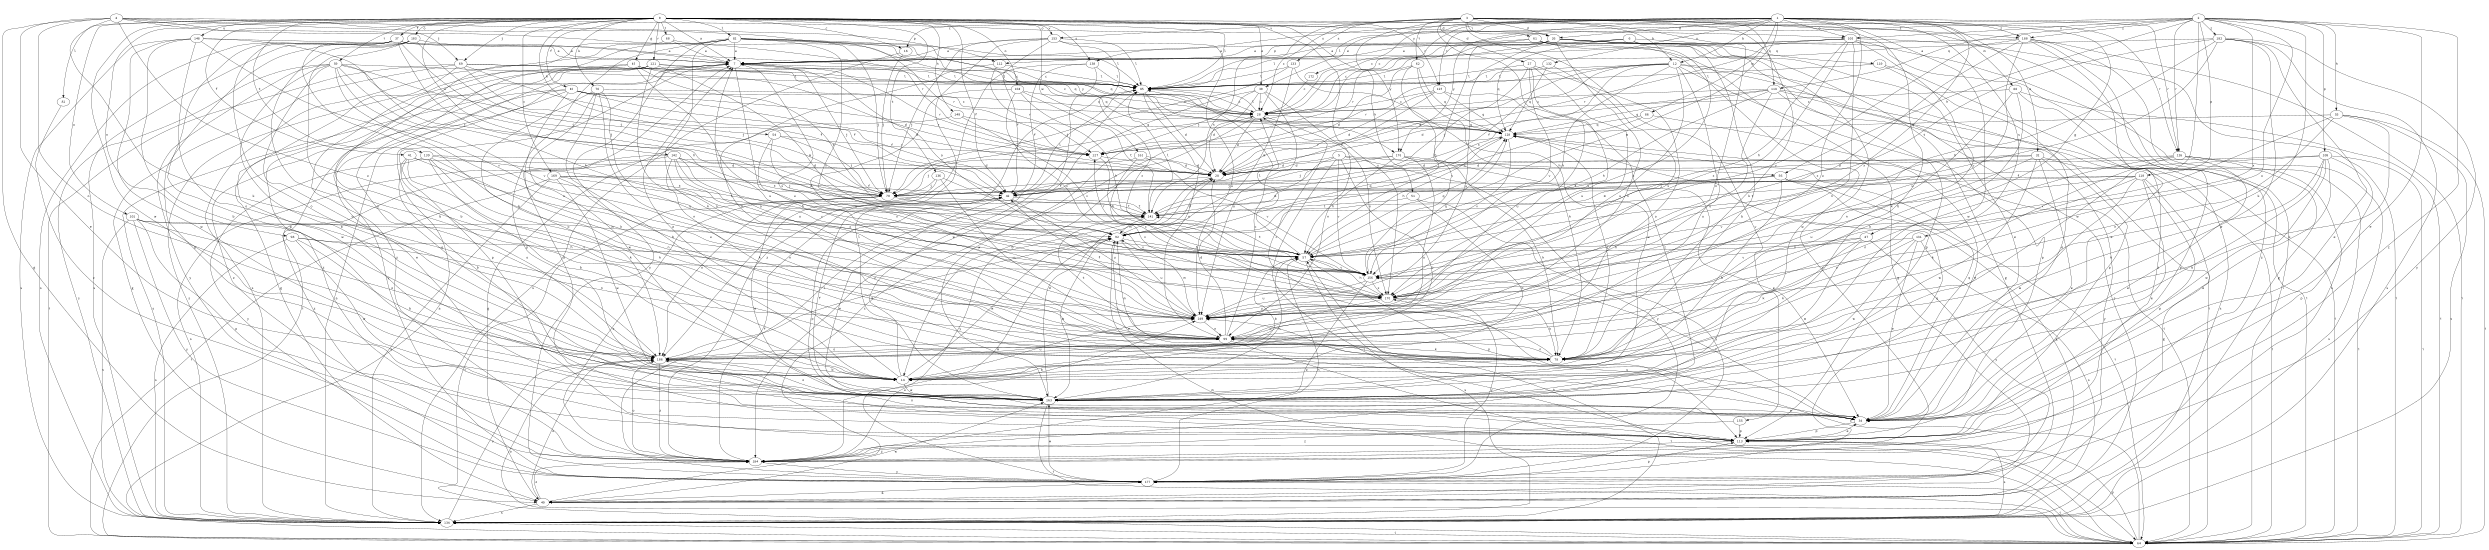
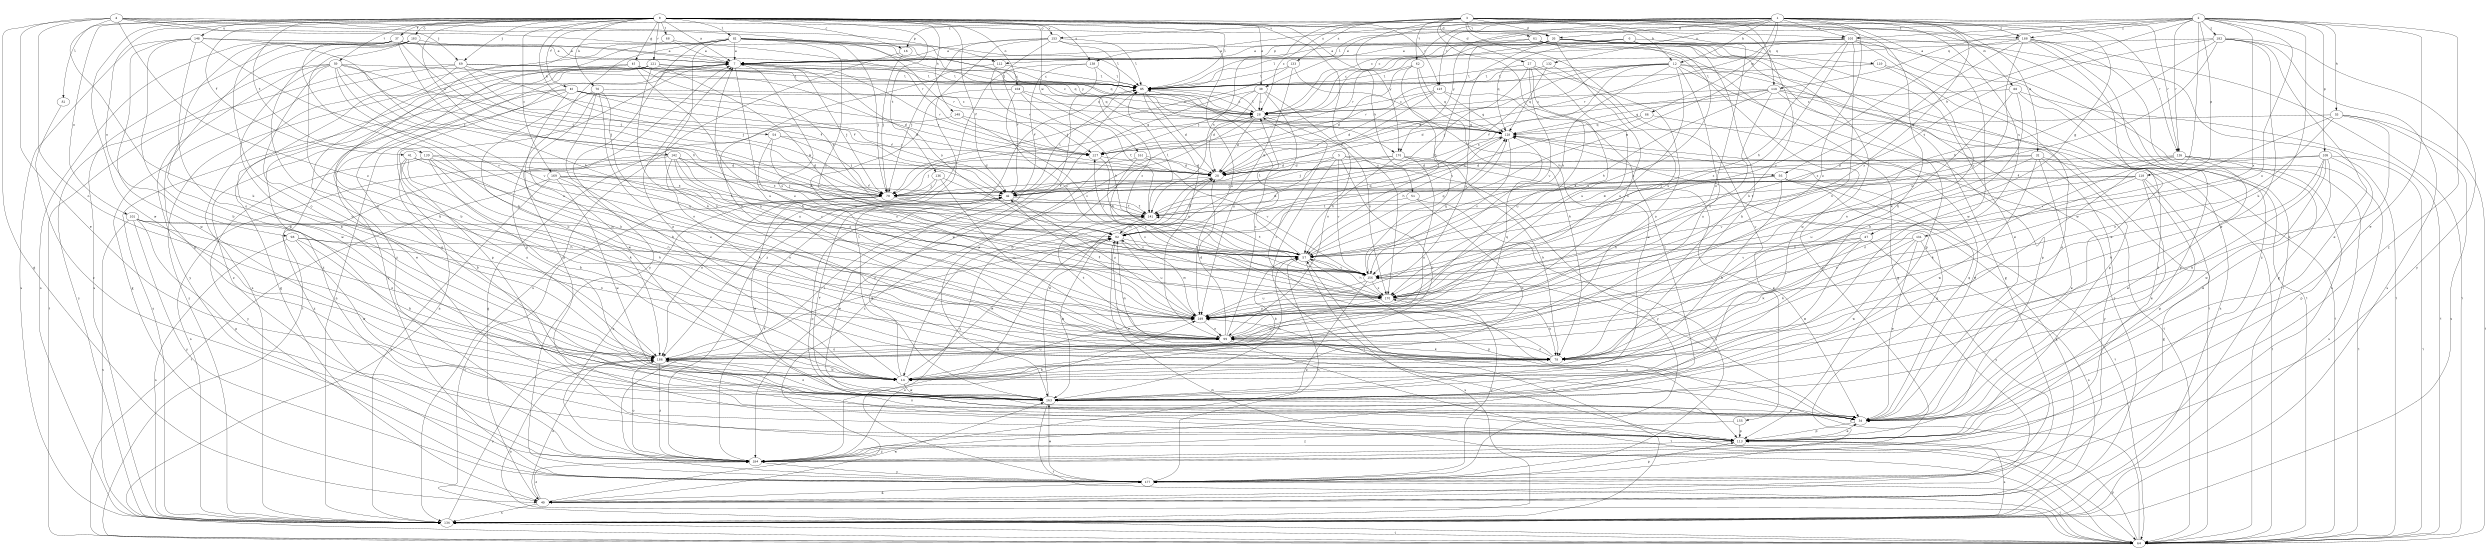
  strict digraph {
    fontname="Source Code Pro"
    node [fontname="Source Code Pro"]
    edge [fontname="Source Code Pro"]
    0
    7
    16
    26
    30
    37
    40
    41
    42
    45
    51
    54
    59
    60
    69
    76
    81
    82
    85
    98
    101
    103
    104
    121
    125
    130
    136
    139
    140
    142
    148
    153
    161
    163
    169
    170
    180
    149
    64
    127
    70
    113
    134
    20
    34
    14
    99
    49
    184
    28
    78
    106
    57
    141
    177
    92
    156
    120
    1
    12
    32
    47
    86
    88
    105
    126
    131
    132
-   172
    176
    2
    55
    56
    108
    110
    118
    182
    3
    27
    61
    62
    133
    155
    4
    112
    5
    6
    119
    0 -> 7 [label=a]
    0 -> 16 [label=c]
    0 -> 26 [label=d]
    0 -> 30 [label=e]
    0 -> 37 [label=f]
    0 -> 40 [label=f]
    0 -> 41 [label=f]
    0 -> 42 [label=f]
    0 -> 45 [label=g]
    0 -> 51 [label=h]
    0 -> 54 [label=h]
    0 -> 59 [label=i]
    0 -> 60 [label=i]
    0 -> 69 [label=j]
    0 -> 76 [label=k]
    0 -> 81 [label=l]
    0 -> 82 [label=l]
    0 -> 85 [label=l]
    0 -> 98 [label=n]
    0 -> 101 [label=o]
    0 -> 103 [label=o]
    0 -> 104 [label=o]
    0 -> 121 [label=r]
    0 -> 125 [label=r]
    0 -> 130 [label=s]
    0 -> 136 [label=t]
    0 -> 139 [label=t]
    0 -> 140 [label=t]
    0 -> 142 [label=u]
    0 -> 148 [label=u]
    0 -> 153 [label=v]
    0 -> 161 [label=w]
    0 -> 163 [label=w]
    0 -> 169 [label=x]
    0 -> 170 [label=x]
    0 -> 180 [label=z]
    7 -> 85 [label=l]
    7 -> 170 [label=x]
    7 -> 149 [label=u]
    7 -> 64 [label=i]
    7 -> 127 [label=r]
    7 -> 70 [label=j]
    7 -> 113 [label=p]
    16 -> 70 [label=j]
    16 -> 134 [label=s]
    26 -> 7 [label=a]
    26 -> 163 [label=w]
    26 -> 149 [label=u]
    26 -> 70 [label=j]
    26 -> 20 [label=c]
    26 -> 34 [label=e]
    26 -> 14 [label=b]
    26 -> 99 [label=n]
    26 -> 49 [label=g]
    30 -> 163 [label=w]
    30 -> 149 [label=u]
    30 -> 20 [label=c]
    30 -> 99 [label=n]
    30 -> 184 [label=z]
    30 -> 28 [label=d]
    37 -> 7 [label=a]
    37 -> 163 [label=w]
    37 -> 70 [label=j]
    37 -> 134 [label=s]
    37 -> 20 [label=c]
    37 -> 78 [label=k]
    37 -> 106 [label=o]
    37 -> 57 [label=h]
    40 -> 42 [label=f]
    40 -> 127 [label=r]
    40 -> 134 [label=s]
    40 -> 20 [label=c]
    40 -> 34 [label=e]
    40 -> 184 [label=z]
    40 -> 28 [label=d]
    40 -> 78 [label=k]
    41 -> 149 [label=u]
    41 -> 14 [label=b]
    41 -> 28 [label=d]
    41 -> 78 [label=k]
    41 -> 106 [label=o]
    42 -> 85 [label=l]
    42 -> 149 [label=u]
    42 -> 113 [label=p]
    42 -> 34 [label=e]
    42 -> 141 [label=t]
    45 -> 85 [label=l]
    45 -> 149 [label=u]
    45 -> 134 [label=s]
    45 -> 34 [label=e]
    45 -> 28 [label=d]
    45 -> 141 [label=t]
    51 -> 14 [label=b]
    51 -> 141 [label=t]
    51 -> 177 [label=y]
    54 -> 170 [label=x]
    54 -> 127 [label=r]
    54 -> 70 [label=j]
    54 -> 92 [label=m]
    59 -> 42 [label=f]
    59 -> 85 [label=l]
    59 -> 149 [label=u]
    59 -> 70 [label=j]
    59 -> 134 [label=s]
    59 -> 14 [label=b]
    59 -> 106 [label=o]
    59 -> 57 [label=h]
    59 -> 177 [label=y]
    59 -> 156 [label=v]
    60 -> 7 [label=a]
    60 -> 14 [label=b]
    60 -> 120 [label=q]
    69 -> 42 [label=f]
    69 -> 85 [label=l]
    69 -> 163 [label=w]
    69 -> 64 [label=i]
    69 -> 70 [label=j]
    69 -> 20 [label=c]
    69 -> 49 [label=g]
    76 -> 163 [label=w]
    76 -> 149 [label=u]
    76 -> 20 [label=c]
    76 -> 14 [label=b]
    76 -> 99 [label=n]
    76 -> 106 [label=o]
    81 -> 184 [label=z]
    82 -> 7 [label=a]
    82 -> 85 [label=l]
    82 -> 127 [label=r]
    82 -> 70 [label=j]
    82 -> 113 [label=p]
    82 -> 134 [label=s]
    82 -> 20 [label=c]
    82 -> 184 [label=z]
    82 -> 78 [label=k]
    82 -> 177 [label=y]
    82 -> 156 [label=v]
    82 -> 120 [label=q]
    85 -> 20 [label=c]
    85 -> 99 [label=n]
    85 -> 28 [label=d]
    98 -> 163 [label=w]
    98 -> 134 [label=s]
    98 -> 14 [label=b]
    98 -> 99 [label=n]
    98 -> 57 [label=h]
    101 -> 113 [label=p]
    101 -> 134 [label=s]
    101 -> 106 [label=o]
    101 -> 177 [label=y]
    101 -> 92 [label=m]
    101 -> 156 [label=v]
    103 -> 7 [label=a]
    103 -> 70 [label=j]
    103 -> 113 [label=p]
    103 -> 134 [label=s]
    103 -> 14 [label=b]
    103 -> 106 [label=o]
    104 -> 149 [label=u]
    104 -> 20 [label=c]
    104 -> 57 [label=h]
    104 -> 141 [label=t]
    104 -> 156 [label=v]
    121 -> 85 [label=l]
    121 -> 99 [label=n]
    121 -> 49 [label=g]
    121 -> 184 [label=z]
    121 -> 177 [label=y]
    121 -> 92 [label=m]
    121 -> 120 [label=q]
    125 -> 42 [label=f]
    125 -> 149 [label=u]
    125 -> 20 [label=c]
    125 -> 28 [label=d]
    125 -> 120 [label=q]
    130 -> 42 [label=f]
    130 -> 85 [label=l]
    130 -> 163 [label=w]
    130 -> 106 [label=o]
    136 -> 170 [label=x]
    136 -> 70 [label=j]
    136 -> 99 [label=n]
    136 -> 106 [label=o]
    139 -> 14 [label=b]
    139 -> 99 [label=n]
    139 -> 28 [label=d]
    139 -> 78 [label=k]
    139 -> 141 [label=t]
    139 -> 177 [label=y]
    140 -> 49 [label=g]
    140 -> 156 [label=v]
    140 -> 120 [label=q]
    142 -> 170 [label=x]
    142 -> 134 [label=s]
    142 -> 184 [label=z]
    142 -> 28 [label=d]
    142 -> 78 [label=k]
    142 -> 57 [label=h]
    142 -> 141 [label=t]
    142 -> 156 [label=v]
    148 -> 7 [label=a]
    148 -> 163 [label=w]
    148 -> 70 [label=j]
    148 -> 134 [label=s]
    148 -> 14 [label=b]
    148 -> 106 [label=o]
    148 -> 156 [label=v]
    153 -> 7 [label=a]
    153 -> 42 [label=f]
    153 -> 85 [label=l]
    153 -> 170 [label=x]
    153 -> 149 [label=u]
    153 -> 70 [label=j]
    153 -> 184 [label=z]
    161 -> 170 [label=x]
    161 -> 70 [label=j]
    161 -> 28 [label=d]
    161 -> 156 [label=v]
    163 -> 42 [label=f]
    163 -> 64 [label=i]
    163 -> 34 [label=e]
    163 -> 28 [label=d]
    163 -> 106 [label=o]
    163 -> 57 [label=h]
    169 -> 42 [label=f]
    169 -> 163 [label=w]
    169 -> 64 [label=i]
    169 -> 70 [label=j]
    169 -> 134 [label=s]
    169 -> 99 [label=n]
    169 -> 141 [label=t]
    170 -> 149 [label=u]
    170 -> 78 [label=k]
    170 -> 106 [label=o]
    170 -> 57 [label=h]
    170 -> 177 [label=y]
    180 -> 7 [label=a]
    180 -> 170 [label=x]
    180 -> 149 [label=u]
    180 -> 64 [label=i]
    180 -> 34 [label=e]
    180 -> 49 [label=g]
    180 -> 184 [label=z]
    180 -> 156 [label=v]
    149 -> 42 [label=f]
    149 -> 99 [label=n]
    149 -> 92 [label=m]
    64 -> 7 [label=a]
    64 -> 170 [label=x]
    64 -> 113 [label=p]
    64 -> 106 [label=o]
    64 -> 92 [label=m]
    127 -> 28 [label=d]
    127 -> 57 [label=h]
    70 -> 170 [label=x]
    70 -> 64 [label=i]
    70 -> 34 [label=e]
    70 -> 184 [label=z]
    70 -> 141 [label=t]
    113 -> 7 [label=a]
    113 -> 134 [label=s]
    113 -> 34 [label=e]
    113 -> 184 [label=z]
    113 -> 106 [label=o]
    134 -> 7 [label=a]
    134 -> 64 [label=i]
    134 -> 106 [label=o]
    134 -> 57 [label=h]
    20 -> 85 [label=l]
    20 -> 170 [label=x]
    20 -> 14 [label=b]
    20 -> 28 [label=d]
    20 -> 120 [label=q]
    34 -> 149 [label=u]
    34 -> 113 [label=p]
    34 -> 156 [label=v]
    34 -> 120 [label=q]
    14 -> 7 [label=a]
    14 -> 85 [label=l]
    14 -> 163 [label=w]
    14 -> 149 [label=u]
    14 -> 92 [label=m]
    99 -> 7 [label=a]
    99 -> 64 [label=i]
    99 -> 20 [label=c]
    99 -> 28 [label=d]
    99 -> 78 [label=k]
    99 -> 106 [label=o]
    99 -> 141 [label=t]
-   78 -> 120 [label=q]
+   99 -> 120 [label=q]
    49 -> 163 [label=w]
    49 -> 134 [label=s]
    49 -> 20 [label=c]
    49 -> 184 [label=z]
    49 -> 106 [label=o]
    184 -> 42 [label=f]
    184 -> 149 [label=u]
    184 -> 106 [label=o]
    184 -> 177 [label=y]
    184 -> 92 [label=m]
    184 -> 120 [label=q]
    28 -> 42 [label=f]
    28 -> 177 [label=y]
    78 -> 20 [label=c]
    78 -> 14 [label=b]
    78 -> 99 [label=n]
    78 -> 92 [label=m]
    106 -> 14 [label=b]
    106 -> 184 [label=z]
    106 -> 92 [label=m]
    57 -> 85 [label=l]
    57 -> 127 [label=r]
    57 -> 113 [label=p]
    57 -> 134 [label=s]
    57 -> 14 [label=b]
    57 -> 141 [label=t]
    57 -> 156 [label=v]
    57 -> 120 [label=q]
    141 -> 85 [label=l]
    141 -> 92 [label=m]
    177 -> 85 [label=l]
    177 -> 163 [label=w]
    177 -> 64 [label=i]
    177 -> 113 [label=p]
    177 -> 49 [label=g]
    177 -> 57 [label=h]
    92 -> 7 [label=a]
    92 -> 163 [label=w]
    92 -> 149 [label=u]
    92 -> 34 [label=e]
    92 -> 28 [label=d]
    92 -> 57 [label=h]
    92 -> 120 [label=q]
    156 -> 170 [label=x]
    156 -> 149 [label=u]
    156 -> 184 [label=z]
    156 -> 120 [label=q]
    120 -> 127 [label=r]
    120 -> 34 [label=e]
    120 -> 57 [label=h]
    120 -> 156 [label=v]
    1 -> 16 [label=c]
    1 -> 26 [label=d]
    1 -> 30 [label=e]
    1 -> 125 [label=r]
    1 -> 130 [label=s]
    1 -> 163 [label=w]
    1 -> 170 [label=x]
    1 -> 180 [label=z]
    1 -> 149 [label=u]
    1 -> 20 [label=c]
    1 -> 92 [label=m]
    1 -> 12 [label=b]
    1 -> 32 [label=e]
    1 -> 47 [label=g]
    1 -> 86 [label=m]
    1 -> 88 [label=m]
    1 -> 105 [label=o]
    1 -> 126 [label=r]
    1 -> 131 [label=s]
    1 -> 132 [label=s]
-   1 -> 172 [label=y]
    1 -> 176 [label=y]
    12 -> 42 [label=f]
    12 -> 85 [label=l]
    12 -> 149 [label=u]
    12 -> 64 [label=i]
    12 -> 127 [label=r]
    12 -> 70 [label=j]
    12 -> 113 [label=p]
    12 -> 134 [label=s]
    12 -> 106 [label=o]
    12 -> 57 [label=h]
    12 -> 141 [label=t]
    32 -> 163 [label=w]
    32 -> 149 [label=u]
    32 -> 64 [label=i]
    32 -> 34 [label=e]
    32 -> 28 [label=d]
    32 -> 177 [label=y]
    32 -> 92 [label=m]
    47 -> 163 [label=w]
    47 -> 78 [label=k]
    47 -> 57 [label=h]
    47 -> 177 [label=y]
    47 -> 156 [label=v]
    86 -> 64 [label=i]
    86 -> 141 [label=t]
    86 -> 120 [label=q]
    88 -> 64 [label=i]
    88 -> 113 [label=p]
    88 -> 20 [label=c]
    88 -> 99 [label=n]
    88 -> 78 [label=k]
    105 -> 7 [label=a]
    105 -> 85 [label=l]
    105 -> 170 [label=x]
    105 -> 64 [label=i]
    105 -> 127 [label=r]
    105 -> 134 [label=s]
    105 -> 99 [label=n]
    105 -> 78 [label=k]
    105 -> 57 [label=h]
    126 -> 64 [label=i]
    126 -> 134 [label=s]
    126 -> 34 [label=e]
    126 -> 99 [label=n]
    126 -> 28 [label=d]
    126 -> 78 [label=k]
    131 -> 163 [label=w]
    131 -> 134 [label=s]
    131 -> 34 [label=e]
    131 -> 78 [label=k]
    131 -> 57 [label=h]
    132 -> 85 [label=l]
    132 -> 170 [label=x]
    132 -> 120 [label=q]
-   172 -> 20 [label=c]
    176 -> 70 [label=j]
    176 -> 34 [label=e]
    176 -> 28 [label=d]
    176 -> 78 [label=k]
    176 -> 106 [label=o]
    176 -> 57 [label=h]
    2 -> 85 [label=l]
    2 -> 163 [label=w]
    2 -> 170 [label=x]
    2 -> 180 [label=z]
    2 -> 149 [label=u]
    2 -> 20 [label=c]
    2 -> 34 [label=e]
    2 -> 184 [label=z]
    2 -> 78 [label=k]
    2 -> 105 [label=o]
    2 -> 126 [label=r]
    2 -> 55 [label=h]
    2 -> 56 [label=h]
    2 -> 108 [label=p]
    2 -> 110 [label=p]
    2 -> 118 [label=q]
    2 -> 182 [label=z]
    55 -> 170 [label=x]
    55 -> 64 [label=i]
    55 -> 134 [label=s]
    55 -> 99 [label=n]
    55 -> 78 [label=k]
    55 -> 120 [label=q]
    56 -> 42 [label=f]
    56 -> 64 [label=i]
    56 -> 70 [label=j]
    56 -> 14 [label=b]
    56 -> 49 [label=g]
    108 -> 42 [label=f]
    108 -> 163 [label=w]
    108 -> 64 [label=i]
    108 -> 113 [label=p]
    108 -> 34 [label=e]
    108 -> 14 [label=b]
    108 -> 28 [label=d]
    108 -> 78 [label=k]
-   110 -> 163 [label=w]
    110 -> 70 [label=j]
    110 -> 113 [label=p]
    110 -> 34 [label=e]
    110 -> 49 [label=g]
    110 -> 106 [label=o]
    110 -> 141 [label=t]
    110 -> 156 [label=v]
    118 -> 149 [label=u]
    118 -> 64 [label=i]
    118 -> 113 [label=p]
    118 -> 134 [label=s]
    118 -> 20 [label=c]
    118 -> 28 [label=d]
    118 -> 57 [label=h]
    118 -> 120 [label=q]
    182 -> 7 [label=a]
    182 -> 163 [label=w]
    182 -> 134 [label=s]
    182 -> 34 [label=e]
    182 -> 57 [label=h]
    182 -> 141 [label=t]
    182 -> 177 [label=y]
    182 -> 156 [label=v]
    3 -> 26 [label=d]
    3 -> 153 [label=v]
    3 -> 64 [label=i]
    3 -> 20 [label=c]
    3 -> 14 [label=b]
    3 -> 99 [label=n]
    3 -> 184 [label=z]
    3 -> 78 [label=k]
    3 -> 141 [label=t]
    3 -> 12 [label=b]
    3 -> 126 [label=r]
    3 -> 176 [label=y]
    3 -> 118 [label=q]
    3 -> 27 [label=d]
    3 -> 61 [label=i]
    3 -> 62 [label=i]
    3 -> 133 [label=s]
    3 -> 155 [label=v]
    27 -> 85 [label=l]
    27 -> 170 [label=x]
    27 -> 149 [label=u]
    27 -> 28 [label=d]
    27 -> 106 [label=o]
    27 -> 156 [label=v]
    61 -> 7 [label=a]
    61 -> 113 [label=p]
    61 -> 49 [label=g]
    61 -> 57 [label=h]
    61 -> 177 [label=y]
    62 -> 85 [label=l]
    62 -> 28 [label=d]
    62 -> 78 [label=k]
    62 -> 156 [label=v]
    62 -> 120 [label=q]
    133 -> 85 [label=l]
    133 -> 163 [label=w]
    133 -> 70 [label=j]
    133 -> 92 [label=m]
    155 -> 113 [label=p]
    155 -> 184 [label=z]
    4 -> 69 [label=j]
    4 -> 149 [label=u]
    4 -> 127 [label=r]
    4 -> 34 [label=e]
    4 -> 49 [label=g]
    4 -> 78 [label=k]
    4 -> 106 [label=o]
    4 -> 105 [label=o]
    4 -> 176 [label=y]
    4 -> 112 [label=p]
    112 -> 85 [label=l]
    112 -> 127 [label=r]
    112 -> 99 [label=n]
    5 -> 64 [label=i]
    5 -> 14 [label=b]
    5 -> 28 [label=d]
    5 -> 177 [label=y]
    5 -> 92 [label=m]
    5 -> 156 [label=v]
    5 -> 56 [label=h]
    6 -> 170 [label=x]
    6 -> 64 [label=i]
    6 -> 127 [label=r]
    6 -> 120 [label=q]
    6 -> 112 [label=p]
    6 -> 119 [label=q]
    119 -> 85 [label=l]
    119 -> 34 [label=e]
    119 -> 184 [label=z]
  }
